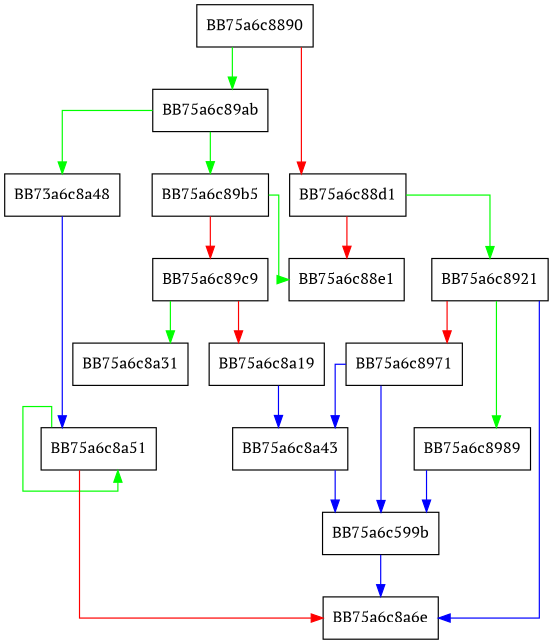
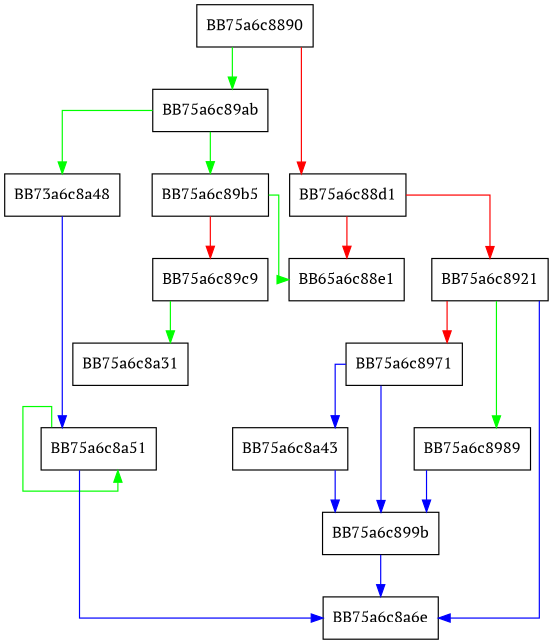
  digraph {
    fontname="PT Serif"
    splines=ortho
    node [fontname="PT Serif" shape=box]
    edge [color=green fontname="PT Serif"]
    BB75a6c8890
    BB75a6c89ab
    BB75a6c88d1
    n4 [label=BB73a6c8a48]
    BB75a6c89b5
    BB75a6c8921
-   BB75a6c88e1
+   BB75a6c88e1 [label=BB65a6c88e1]
    BB75a6c8a51
    BB75a6c89c9
    BB75a6c8989
    BB75a6c8971
    BB75a6c8a6e
-   BB75a6c899b [label=BB75a6c599b]
+   BB75a6c899b
    BB75a6c8a43
    BB75a6c8a31
-   BB75a6c8a19
    BB75a6c8890 -> BB75a6c89ab
    BB75a6c8890 -> BB75a6c88d1 [color=red]
    BB75a6c89ab -> n4
    BB75a6c89ab -> BB75a6c89b5
-   BB75a6c88d1 -> BB75a6c8921
+   BB75a6c88d1 -> BB75a6c8921 [color=red]
    BB75a6c88d1 -> BB75a6c88e1 [color=red]
    n4 -> BB75a6c8a51 [color=blue]
    BB75a6c89b5 -> BB75a6c88e1
    BB75a6c89b5 -> BB75a6c89c9 [color=red]
    BB75a6c8921 -> BB75a6c8989
    BB75a6c8921 -> BB75a6c8971 [color=red]
    BB75a6c8921 -> BB75a6c8a6e [color=blue]
    BB75a6c8a51 -> BB75a6c8a51
-   BB75a6c8a51 -> BB75a6c8a6e [color=red]
+   BB75a6c8a51 -> BB75a6c8a6e [color=blue]
    BB75a6c89c9 -> BB75a6c8a31
-   BB75a6c89c9 -> BB75a6c8a19 [color=red]
    BB75a6c8989 -> BB75a6c899b [color=blue]
    BB75a6c8971 -> BB75a6c899b [color=blue]
    BB75a6c8971 -> BB75a6c8a43 [color=blue]
    BB75a6c899b -> BB75a6c8a6e [color=blue]
    BB75a6c8a43 -> BB75a6c899b [color=blue]
-   BB75a6c8a19 -> BB75a6c8a43 [color=blue]
  }
